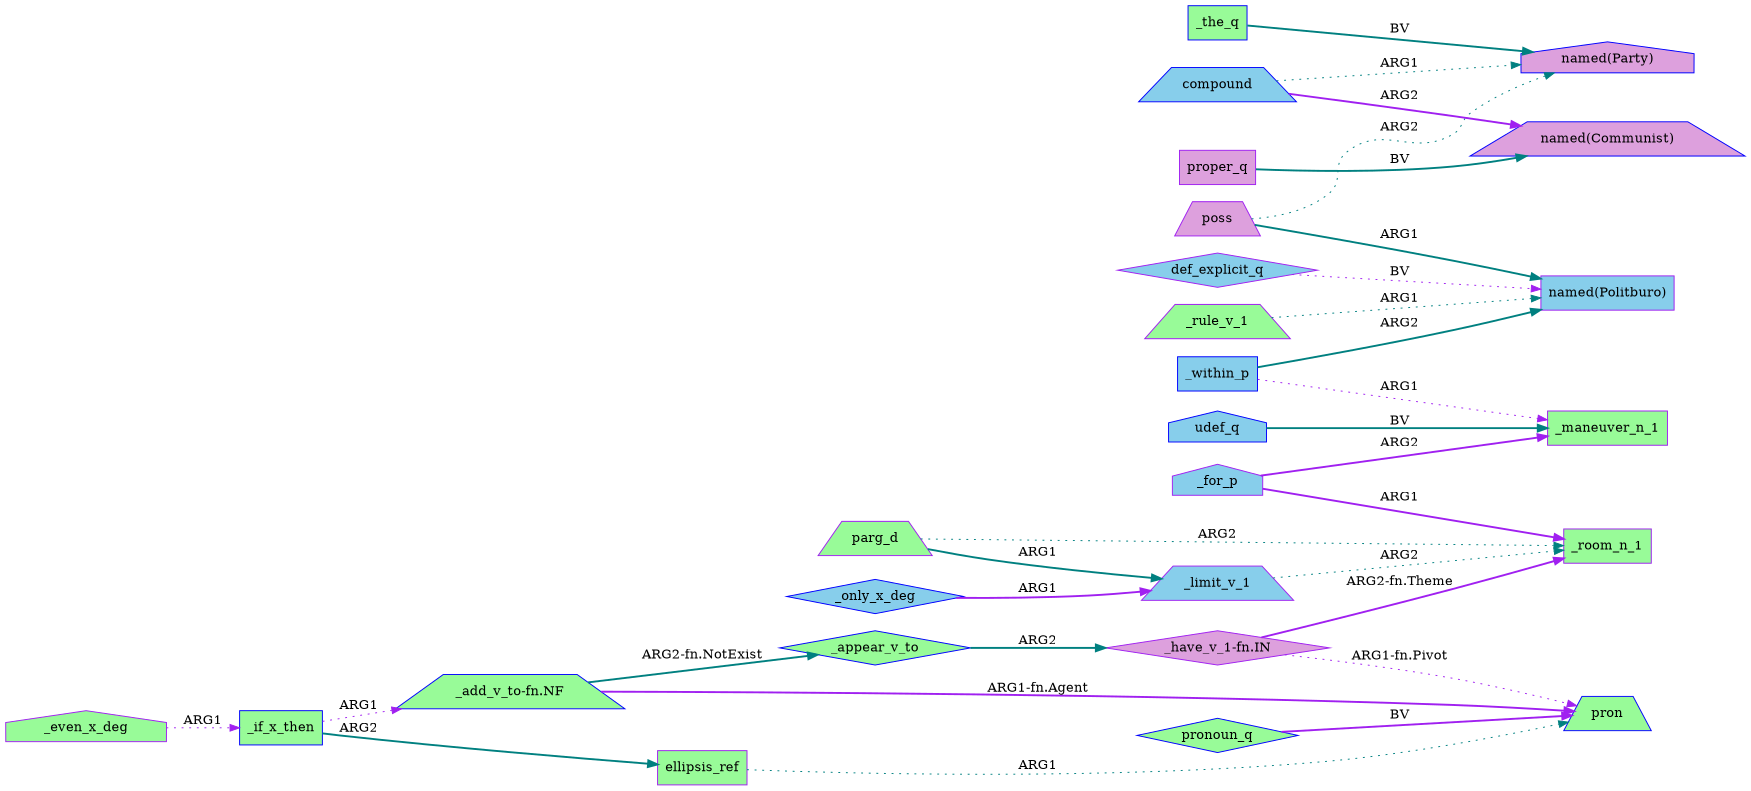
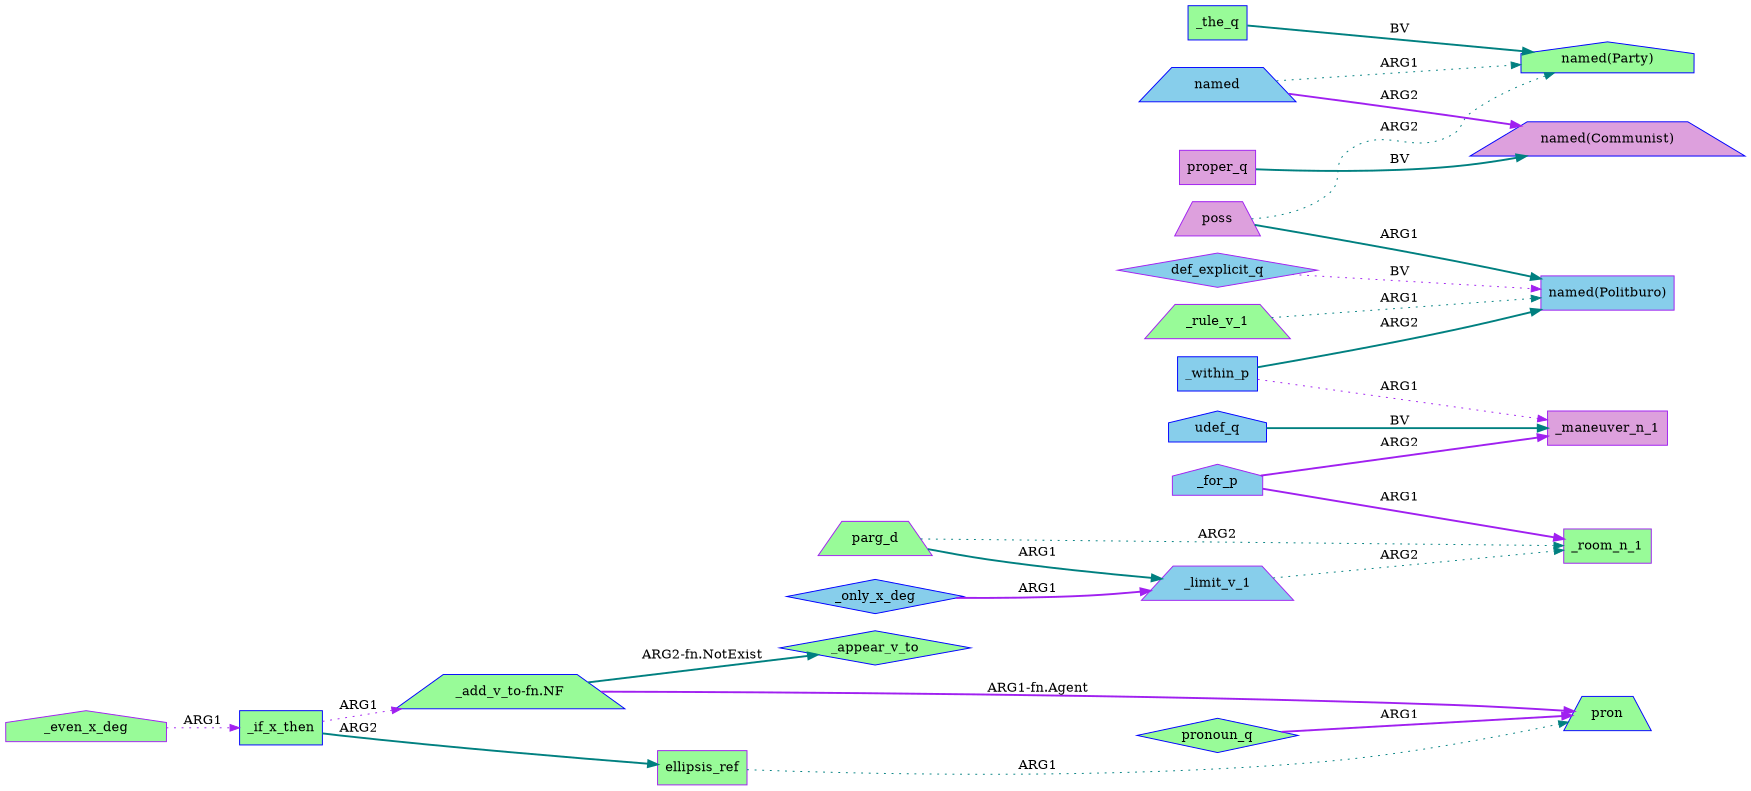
  digraph {
    rankdir=LR
    node [color=purple fillcolor=palegreen shape=trapezium style=filled]
    edge [color=teal style=bold]
    _limit_v_1 [fillcolor=skyblue]
    parg_d
    _room_n_1 [shape=box]
    poss [fillcolor=plum]
    "named(Politburo)" [fillcolor=skyblue shape=box]
-   "named(Party)" [color=blue fillcolor=plum shape=house]
+   "named(Party)" [color=blue shape=house]
    _if_x_then [color=blue shape=box]
    ellipsis_ref [shape=box]
    "_add_v_to-fn.NF" [color=blue]
    pron [color=blue]
    _appear_v_to [color=blue shape=diamond]
    _rule_v_1
    def_explicit_q [fillcolor=skyblue shape=diamond]
    _even_x_deg [shape=house]
    udef_q [color=blue fillcolor=skyblue shape=house]
-   _maneuver_n_1 [shape=box]
+   _maneuver_n_1 [fillcolor=plum shape=box]
    _only_x_deg [color=blue fillcolor=skyblue shape=diamond]
    _for_p [fillcolor=skyblue shape=house]
    proper_q [fillcolor=plum shape=box]
    "named(Communist)" [color=blue fillcolor=plum]
-   "_have_v_1-fn.IN" [fillcolor=plum shape=diamond]
    pronoun_q [color=blue shape=diamond]
    _the_q [color=blue shape=box]
-   compound [color=blue fillcolor=skyblue]
+   compound [color=blue fillcolor=skyblue label=named]
    _within_p [color=blue fillcolor=skyblue shape=box]
    _limit_v_1 -> _room_n_1 [label=ARG2 style=dotted]
    parg_d -> _limit_v_1 [label=ARG1]
    parg_d -> _room_n_1 [label=ARG2 style=dotted]
    poss -> "named(Politburo)" [label=ARG1]
    poss -> "named(Party)" [label=ARG2 style=dotted]
    _if_x_then -> ellipsis_ref [label=ARG2]
    _if_x_then -> "_add_v_to-fn.NF" [color=purple label=ARG1 style=dotted]
    ellipsis_ref -> pron [label=ARG1 style=dotted]
    "_add_v_to-fn.NF" -> pron [color=purple label="ARG1-fn.Agent"]
    "_add_v_to-fn.NF" -> _appear_v_to [label="ARG2-fn.NotExist"]
-   _appear_v_to -> "_have_v_1-fn.IN" [label=ARG2]
    _rule_v_1 -> "named(Politburo)" [label=ARG1 style=dotted]
    def_explicit_q -> "named(Politburo)" [color=purple label=BV style=dotted]
    _even_x_deg -> _if_x_then [color=purple label=ARG1 style=dotted]
    udef_q -> _maneuver_n_1 [label=BV]
    _only_x_deg -> _limit_v_1 [color=purple label=ARG1]
    _for_p -> _room_n_1 [color=purple label=ARG1]
    _for_p -> _maneuver_n_1 [color=purple label=ARG2]
    proper_q -> "named(Communist)" [label=BV]
-   "_have_v_1-fn.IN" -> _room_n_1 [color=purple label="ARG2-fn.Theme"]
-   "_have_v_1-fn.IN" -> pron [color=purple label="ARG1-fn.Pivot" style=dotted]
-   pronoun_q -> pron [color=purple label=BV]
+   pronoun_q -> pron [color=purple label=ARG1]
    _the_q -> "named(Party)" [label=BV]
    compound -> "named(Party)" [label=ARG1 style=dotted]
    compound -> "named(Communist)" [color=purple label=ARG2]
    _within_p -> "named(Politburo)" [label=ARG2]
    _within_p -> _maneuver_n_1 [color=purple label=ARG1 style=dotted]
  }
